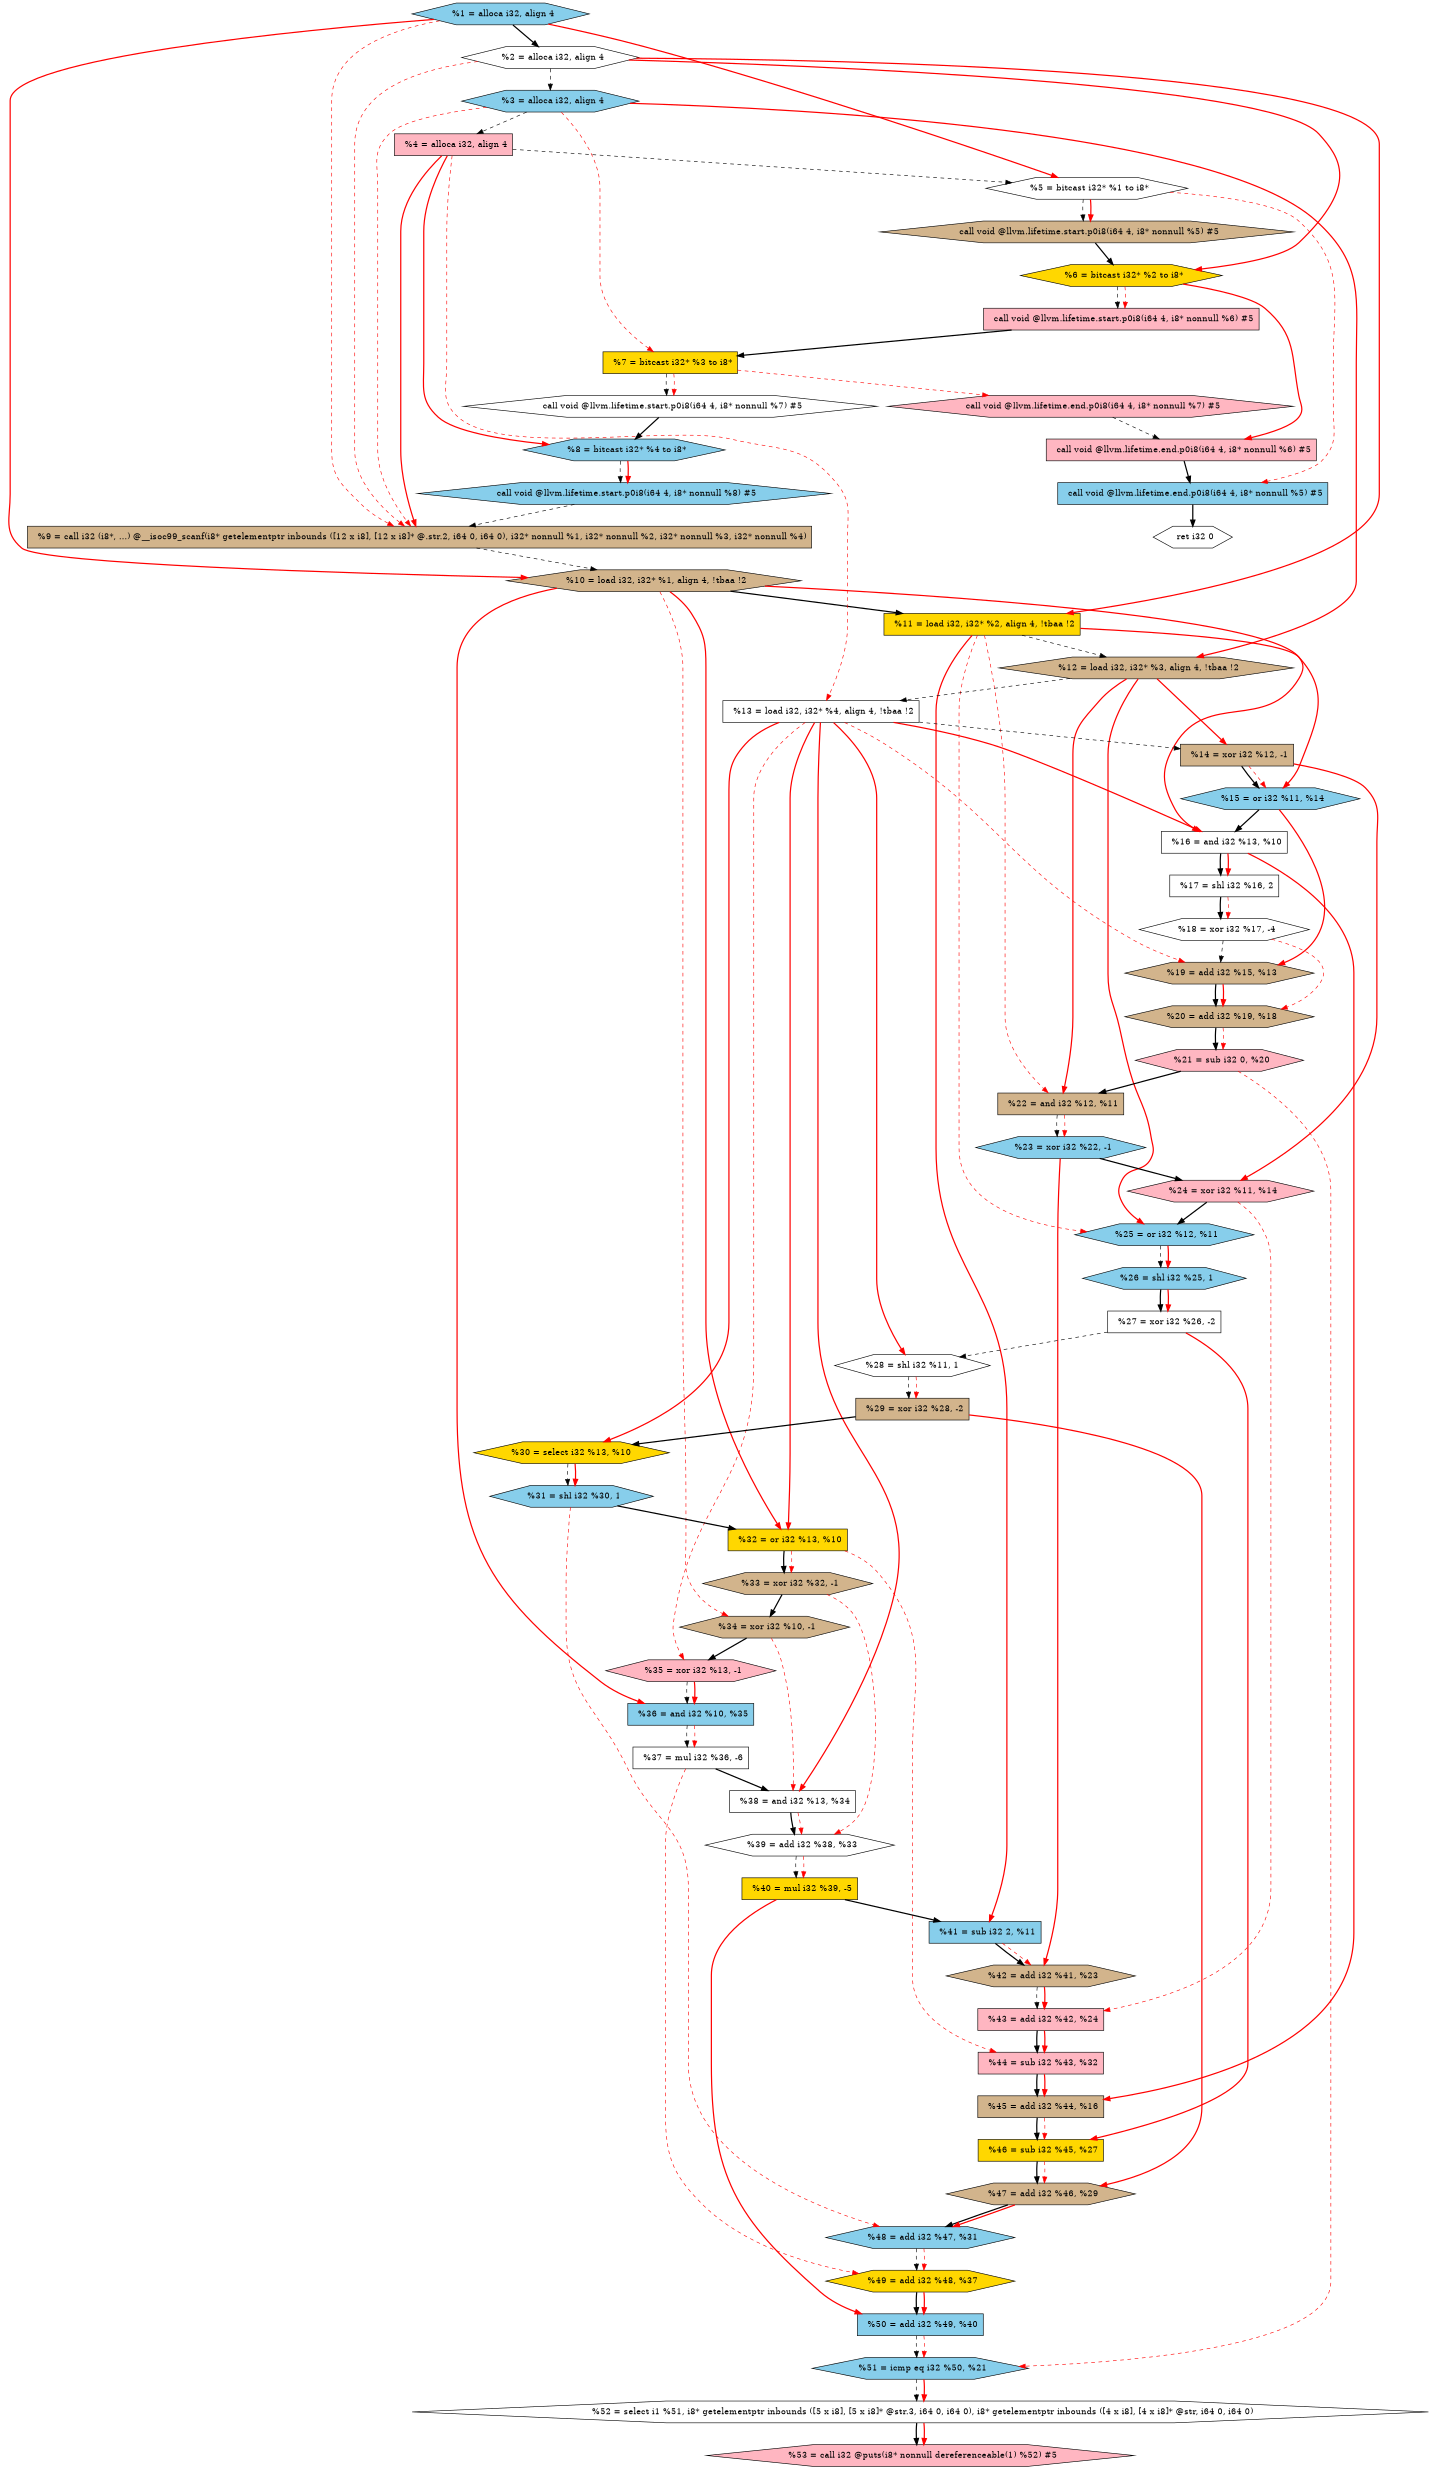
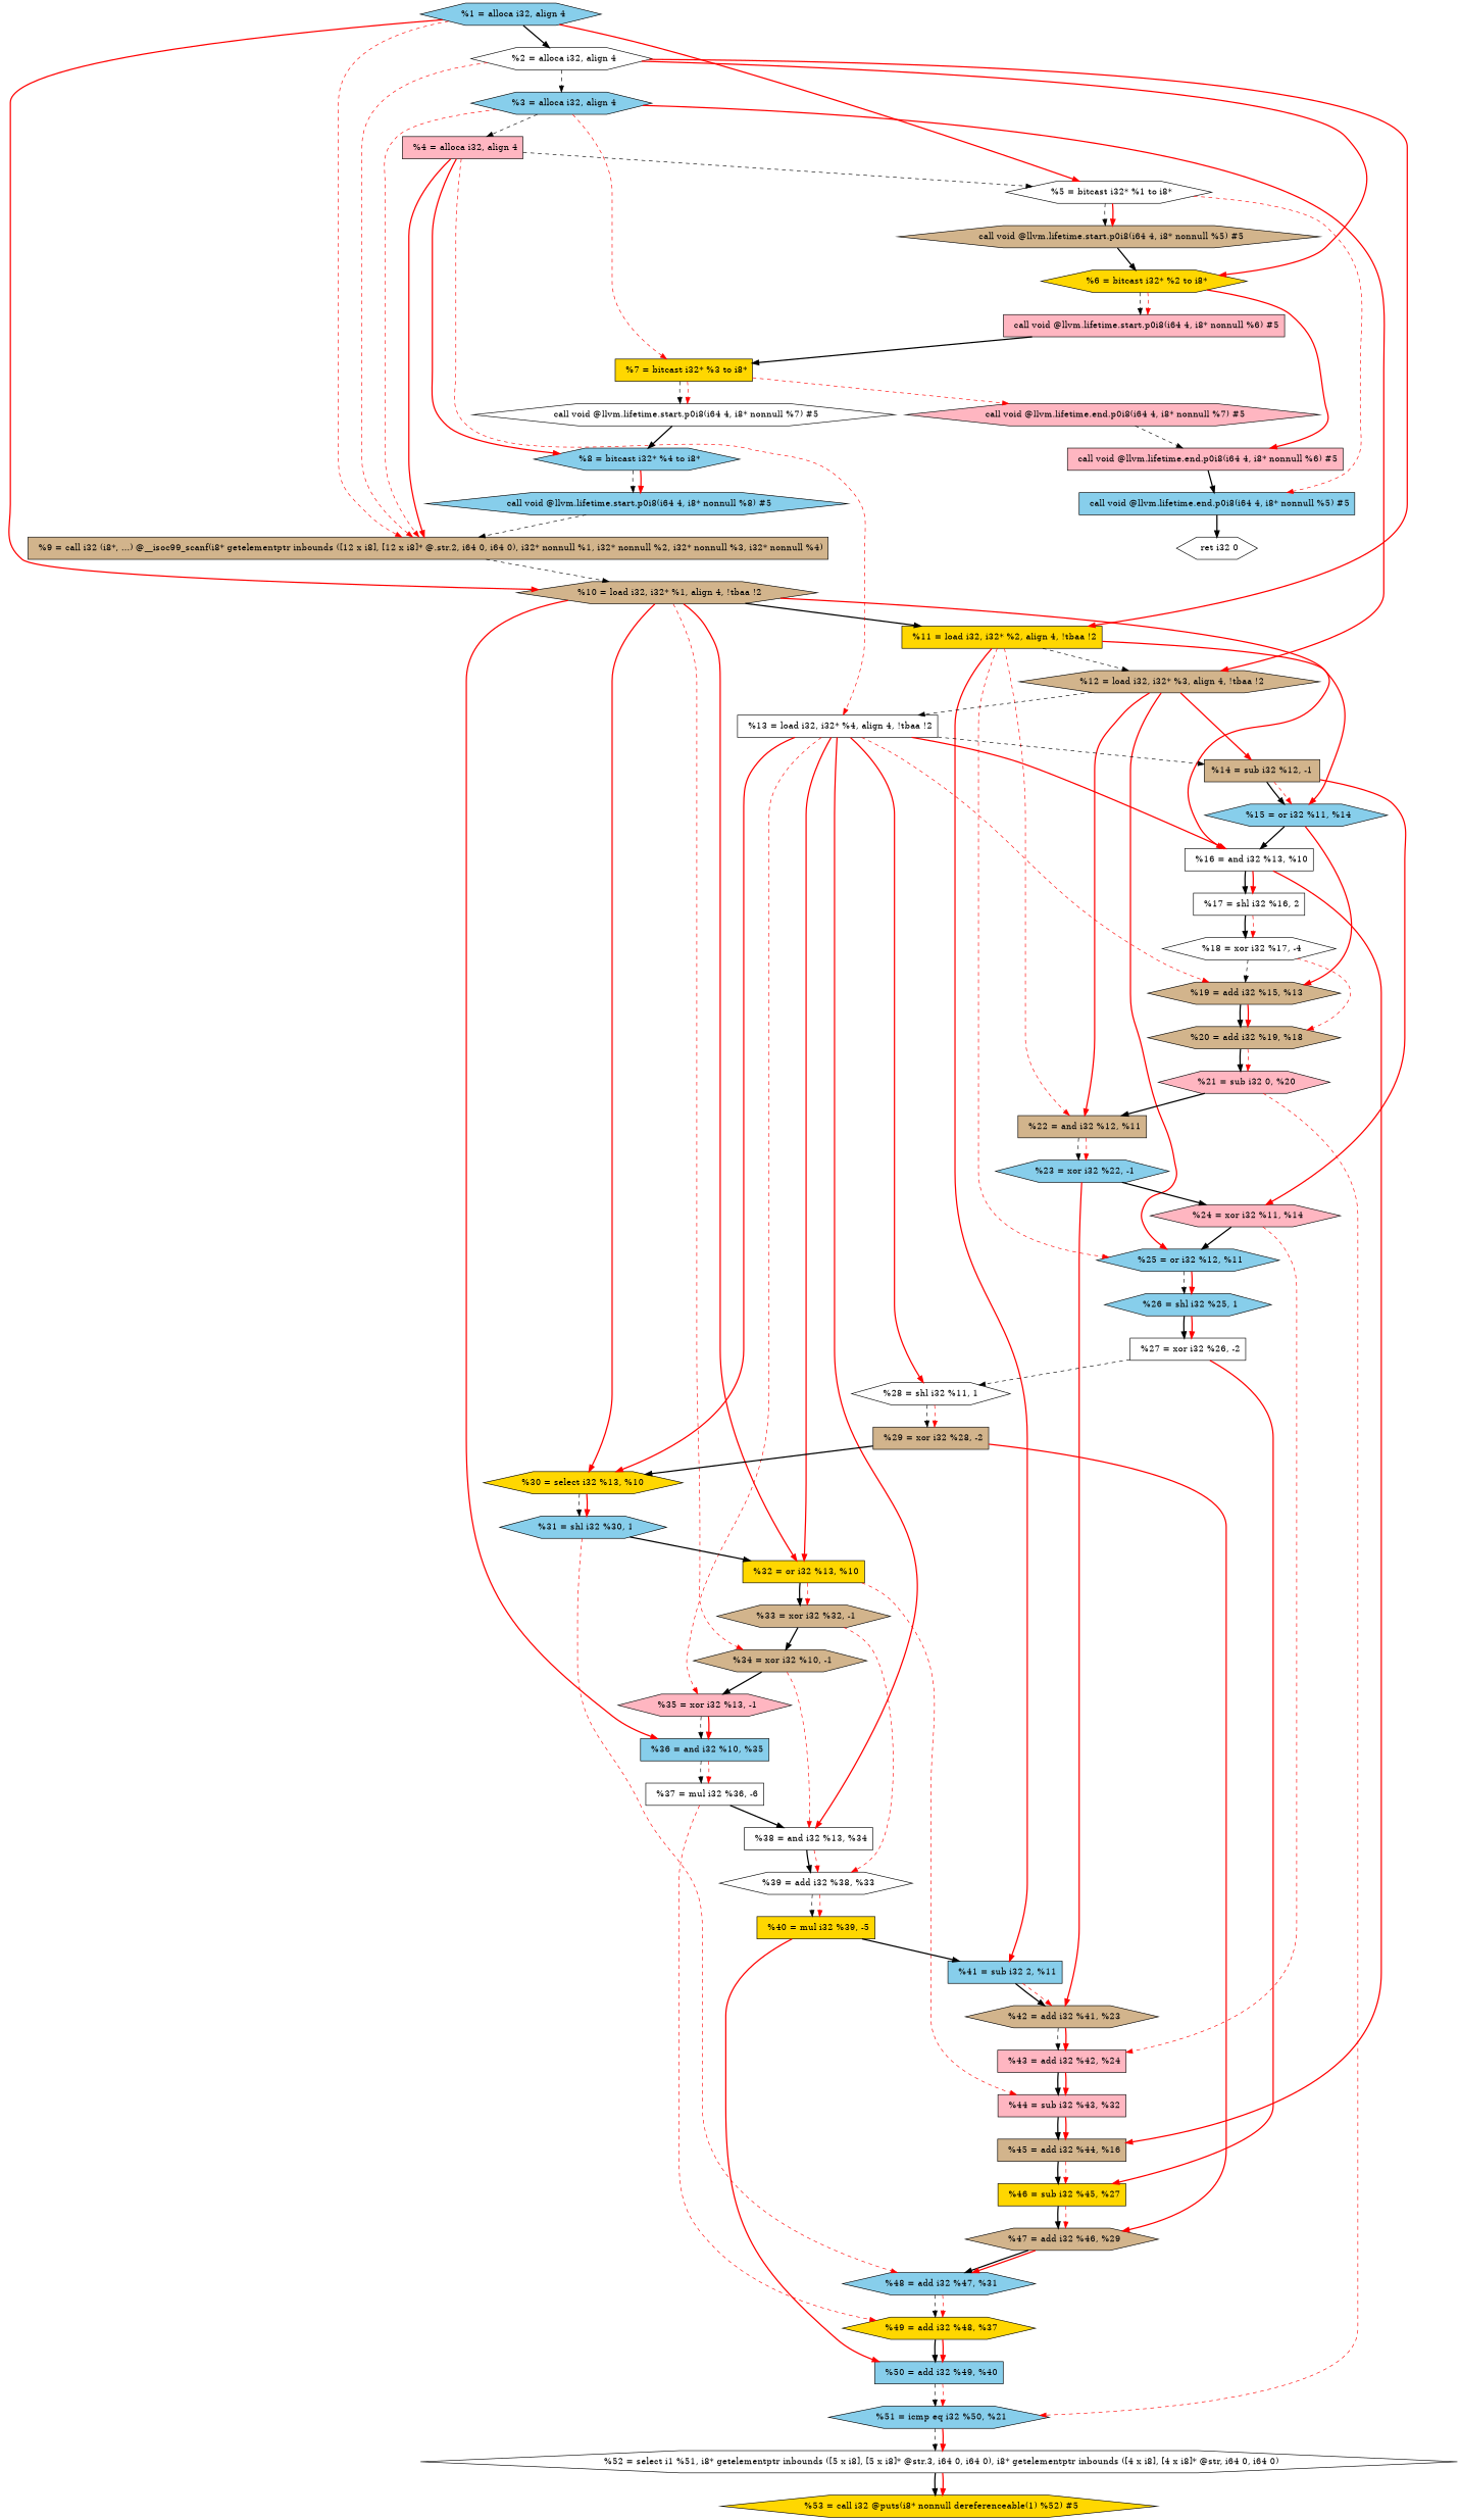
  digraph {
    node [fillcolor=skyblue shape=hexagon style=filled]
    edge [style=bold color=red]
    n1 [label="  %1 = alloca i32, align 4"]
    n2 [fillcolor=white label="  %2 = alloca i32, align 4"]
    n3 [fillcolor=white label="  %5 = bitcast i32* %1 to i8*"]
    n4 [fillcolor=tan label="  %9 = call i32 (i8*, ...) @__isoc99_scanf(i8* getelementptr inbounds ([12 x i8], [12 x i8]* @.str.2, i64 0, i64 0), i32* nonnull %1, i32* nonnull %2, i32* nonnull %3, i32* nonnull %4)" shape=box]
    n5 [fillcolor=tan label="  %10 = load i32, i32* %1, align 4, !tbaa !2"]
    n6 [label="  %3 = alloca i32, align 4"]
    n7 [fillcolor=gold label="  %6 = bitcast i32* %2 to i8*"]
    n8 [fillcolor=gold label="  %11 = load i32, i32* %2, align 4, !tbaa !2" shape=box]
    n9 [fillcolor=tan label="  call void @llvm.lifetime.start.p0i8(i64 4, i8* nonnull %5) #5"]
    n10 [label="  call void @llvm.lifetime.end.p0i8(i64 4, i8* nonnull %5) #5" shape=box]
    n11 [fillcolor=white label="  %16 = and i32 %13, %10" shape=box]
    n12 [fillcolor=gold label="%30 = select i32 %13, %10"]
    n13 [fillcolor=gold label="  %32 = or i32 %13, %10" shape=box]
    n14 [fillcolor=tan label="  %34 = xor i32 %10, -1"]
    n15 [label="  %36 = and i32 %10, %35" shape=box]
    n16 [fillcolor=lightpink label="  %4 = alloca i32, align 4" shape=box]
    n17 [fillcolor=gold label="  %7 = bitcast i32* %3 to i8*" shape=box]
    n18 [fillcolor=tan label="  %12 = load i32, i32* %3, align 4, !tbaa !2"]
    n19 [fillcolor=lightpink label="  call void @llvm.lifetime.start.p0i8(i64 4, i8* nonnull %6) #5" shape=box]
    n20 [fillcolor=lightpink label="  call void @llvm.lifetime.end.p0i8(i64 4, i8* nonnull %6) #5" shape=box]
    n21 [label="  %15 = or i32 %11, %14"]
    n22 [fillcolor=tan label="  %22 = and i32 %12, %11" shape=box]
    n23 [label="  %25 = or i32 %12, %11"]
    n24 [label="  %41 = sub i32 2, %11" shape=box]
    n25 [label="  %8 = bitcast i32* %4 to i8*"]
    n26 [fillcolor=white label="  %13 = load i32, i32* %4, align 4, !tbaa !2" shape=box]
    n27 [fillcolor=white label="  call void @llvm.lifetime.start.p0i8(i64 4, i8* nonnull %7) #5"]
    n28 [fillcolor=lightpink label="  call void @llvm.lifetime.end.p0i8(i64 4, i8* nonnull %7) #5"]
-   n29 [fillcolor=tan label="  %14 = xor i32 %12, -1" shape=box]
+   n29 [fillcolor=tan label="%14 = sub i32 %12, -1" shape=box]
    n30 [label="  call void @llvm.lifetime.start.p0i8(i64 4, i8* nonnull %8) #5"]
    n31 [fillcolor=tan label="  %19 = add i32 %15, %13"]
    n32 [fillcolor=white label="%28 = shl i32 %11, 1"]
    n33 [fillcolor=lightpink label="  %35 = xor i32 %13, -1"]
    n34 [fillcolor=white label="  %38 = and i32 %13, %34" shape=box]
    n35 [fillcolor=white label="  ret i32 0"]
    n36 [fillcolor=white label="  %17 = shl i32 %16, 2" shape=box]
    n37 [fillcolor=tan label="  %45 = add i32 %44, %16" shape=box]
    n38 [label="  %31 = shl i32 %30, 1"]
    n39 [fillcolor=tan label="  %33 = xor i32 %32, -1"]
    n40 [fillcolor=lightpink label="  %44 = sub i32 %43, %32" shape=box]
    n41 [fillcolor=white label="  %37 = mul i32 %36, -6" shape=box]
    n42 [label="  %23 = xor i32 %22, -1"]
    n43 [fillcolor=lightpink label="  %24 = xor i32 %11, %14"]
    n44 [fillcolor=lightpink label="  %43 = add i32 %42, %24" shape=box]
    n45 [label="  %26 = shl i32 %25, 1"]
    n46 [fillcolor=tan label="  %42 = add i32 %41, %23"]
    n47 [fillcolor=tan label="  %20 = add i32 %19, %18"]
    n48 [fillcolor=tan label="  %29 = xor i32 %28, -2" shape=box]
    n49 [fillcolor=white label="  %39 = add i32 %38, %33"]
    n50 [fillcolor=white label="  %18 = xor i32 %17, -4"]
    n51 [fillcolor=gold label="  %46 = sub i32 %45, %27" shape=box]
    n52 [fillcolor=lightpink label="  %21 = sub i32 0, %20"]
    n53 [label="  %51 = icmp eq i32 %50, %21"]
    n54 [fillcolor=white label="  %52 = select i1 %51, i8* getelementptr inbounds ([5 x i8], [5 x i8]* @str.3, i64 0, i64 0), i8* getelementptr inbounds ([4 x i8], [4 x i8]* @str, i64 0, i64 0)"]
    n55 [fillcolor=white label="  %27 = xor i32 %26, -2" shape=box]
    n56 [fillcolor=tan label="  %47 = add i32 %46, %29"]
    n57 [label="  %48 = add i32 %47, %31"]
    n58 [fillcolor=gold label="  %49 = add i32 %48, %37"]
    n59 [fillcolor=gold label="  %40 = mul i32 %39, -5" shape=box]
    n60 [label="  %50 = add i32 %49, %40" shape=box]
-   n61 [fillcolor=lightpink label="  %53 = call i32 @puts(i8* nonnull dereferenceable(1) %52) #5"]
+   n61 [fillcolor=gold label="  %53 = call i32 @puts(i8* nonnull dereferenceable(1) %52) #5"]
    n1 -> n2 [color=""]
    n1 -> n3
    n1 -> n4 [style=dashed]
    n1 -> n5
    n2 -> n4 [style=dashed]
    n2 -> n6 [style=dashed color=""]
    n2 -> n7
    n2 -> n8
    n3 -> n9 [style=dashed color=""]
    n3 -> n9
    n3 -> n10 [style=dashed]
    n4 -> n5 [style=dashed color=""]
    n5 -> n8 [color=""]
    n5 -> n11
+   n5 -> n12
    n5 -> n13
    n5 -> n14 [style=dashed]
    n5 -> n15
    n6 -> n4 [style=dashed]
    n6 -> n16 [style=dashed color=""]
    n6 -> n17 [style=dashed]
    n6 -> n18
    n7 -> n19 [style=dashed color=""]
    n7 -> n19 [style=dashed]
    n7 -> n20
    n8 -> n18 [style=dashed color=""]
    n8 -> n21
    n8 -> n22 [style=dashed]
    n8 -> n23 [style=dashed]
    n8 -> n24
    n9 -> n7 [color=""]
    n10 -> n35 [color=""]
    n11 -> n36 [color=""]
    n11 -> n36
    n11 -> n37
    n12 -> n38 [style=dashed color=""]
    n12 -> n38
    n13 -> n39 [color=""]
    n13 -> n39 [style=dashed]
    n13 -> n40 [style=dashed]
    n14 -> n33 [color=""]
    n14 -> n34 [style=dashed]
    n15 -> n41 [style=dashed color=""]
    n15 -> n41 [style=dashed]
    n16 -> n3 [style=dashed color=""]
    n16 -> n4
    n16 -> n25
    n16 -> n26 [style=dashed]
    n17 -> n27 [style=dashed color=""]
    n17 -> n27 [style=dashed]
    n17 -> n28 [style=dashed]
    n18 -> n22
    n18 -> n23
    n18 -> n26 [style=dashed color=""]
    n18 -> n29
    n19 -> n17 [color=""]
    n20 -> n10 [color=""]
    n21 -> n11 [color=""]
    n21 -> n31
    n22 -> n42 [style=dashed color=""]
    n22 -> n42 [style=dashed]
    n23 -> n45 [style=dashed color=""]
    n23 -> n45
    n24 -> n46 [color=""]
    n24 -> n46 [style=dashed]
    n25 -> n30 [style=dashed color=""]
    n25 -> n30
    n26 -> n11
    n26 -> n12
    n26 -> n13
    n26 -> n29 [style=dashed color=""]
    n26 -> n31 [style=dashed]
    n26 -> n32
    n26 -> n33 [style=dashed]
    n26 -> n34
    n27 -> n25 [color=""]
    n28 -> n20 [style=dashed color=""]
    n29 -> n21 [color=""]
    n29 -> n21 [style=dashed]
    n29 -> n43
    n30 -> n4 [style=dashed color=""]
    n31 -> n47 [color=""]
    n31 -> n47
    n32 -> n48 [style=dashed color=""]
    n32 -> n48 [style=dashed]
    n33 -> n15 [style=dashed color=""]
    n33 -> n15
    n34 -> n49 [color=""]
    n34 -> n49 [style=dashed]
    n36 -> n50 [color=""]
    n36 -> n50 [style=dashed]
    n37 -> n51 [color=""]
    n37 -> n51 [style=dashed]
    n38 -> n13 [color=""]
    n38 -> n57 [style=dashed]
    n39 -> n14 [color=""]
    n39 -> n49 [style=dashed]
    n40 -> n37 [color=""]
    n40 -> n37
    n41 -> n34 [color=""]
    n41 -> n58 [style=dashed]
    n42 -> n43 [color=""]
    n42 -> n46
    n43 -> n23 [color=""]
    n43 -> n44 [style=dashed]
    n44 -> n40 [color=""]
    n44 -> n40
    n45 -> n55 [color=""]
    n45 -> n55
    n46 -> n44 [style=dashed color=""]
    n46 -> n44
    n47 -> n52 [color=""]
    n47 -> n52 [style=dashed]
    n48 -> n12 [color=""]
    n48 -> n56
    n49 -> n59 [style=dashed color=""]
    n49 -> n59 [style=dashed]
    n50 -> n31 [style=dashed color=""]
    n50 -> n47 [style=dashed]
    n51 -> n56 [color=""]
    n51 -> n56 [style=dashed]
    n52 -> n22 [color=""]
    n52 -> n53 [style=dashed]
    n53 -> n54 [style=dashed color=""]
    n53 -> n54
    n54 -> n61 [color=""]
    n54 -> n61
    n55 -> n32 [style=dashed color=""]
    n55 -> n51
    n56 -> n57 [color=""]
    n56 -> n57
    n57 -> n58 [style=dashed color=""]
    n57 -> n58 [style=dashed]
    n58 -> n60 [color=""]
    n58 -> n60
    n59 -> n24 [color=""]
    n59 -> n60
    n60 -> n53 [style=dashed color=""]
    n60 -> n53 [style=dashed]
  }
